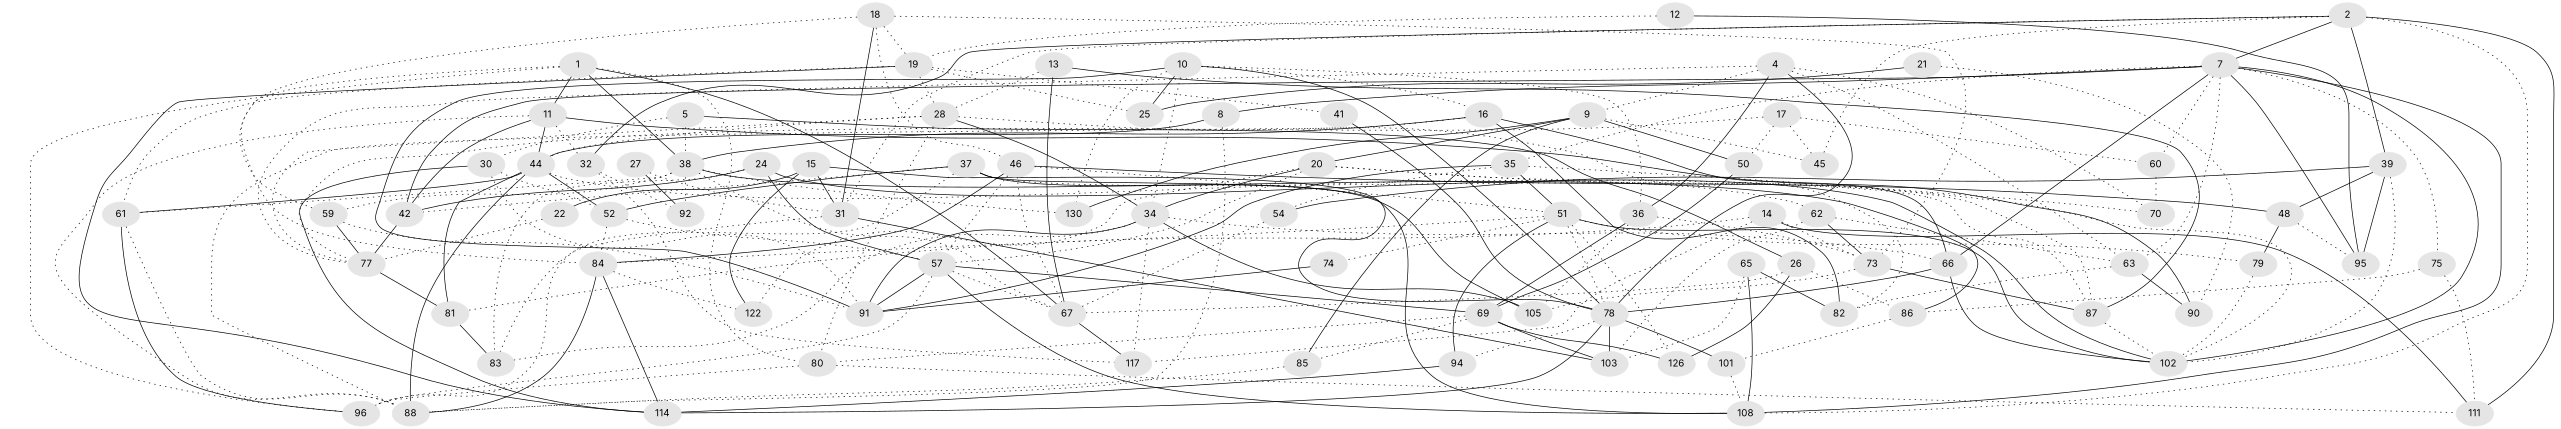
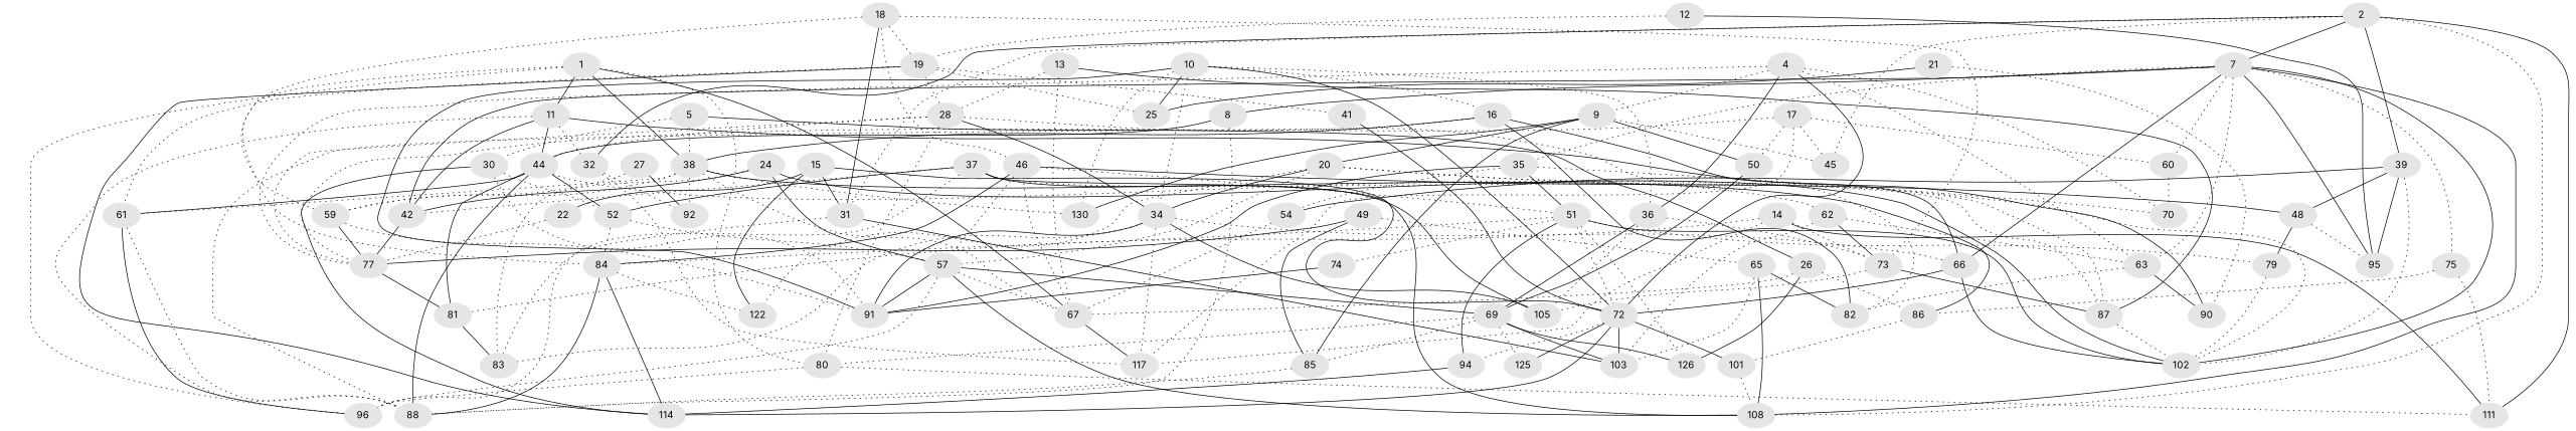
  graph {
    fontname=Inter
    node [color=gray90 fontname=Inter style=filled]
    edge [fontname=Inter style=dotted]
    1 [super="+23"]
    11 [super="+33"]
    38 [super="+134"]
    67 [super="+132"]
    80 [super="+113"]
    84 [super="+133"]
    96 [super="+97"]
    32
    42 [super="+107"]
    44 [super="+129"]
    88
    90
    61 [super="+99"]
    86 [super="+98"]
    130
    59
    92
    117
    111
    122
    114 [super="+120"]
    2 [super="+6"]
    7 [super="+72"]
    31 [super="+40"]
    39 [super="+89"]
    45
    108
    63 [super="+123"]
    8 [super="+110"]
    35 [super="+55"]
    60 [super="+64"]
    66 [super="+68"]
    75
    95
    102
    83
    103
    54
    48
    77 [super="+112"]
    101
    4 [super="+56"]
    9 [super="+127"]
    36 [super="+106"]
    70
-   78 [super="+131"]
+   78 [super="+131" label=72]
    20 [super="+47"]
    50
    85
    73 [super="+118"]
    105 [super="+115"]
    69 [super="+121"]
    82
    81
    94
+   125
    26 [super="+104"]
    126
    5
    30
    91 [super="+124"]
    52 [super="+76"]
    51 [super="+116"]
    62
    34 [super="+43"]
    87
    57 [super="+93"]
    10 [super="+71"]
    16 [super="+128"]
    25
    12
    19
    28 [super="+100"]
    41
    13
    14 [super="+58"]
    15
    22
    17 [super="+29"]
    18 [super="+109"]
    46 [super="+119"]
    21
    24
    27
    79
    74
    37 [super="+53"]
+   49
    65
    1 -- 11 [style=solid]
    1 -- 38 [style=solid]
    1 -- 67 [style=solid]
    1 -- 80
    1 -- 84
    1 -- 96
    11 -- 32
    11 -- 42 [style=solid]
    11 -- 44 [style=solid]
    11 -- 88
    11 -- 90 [style=solid]
    38 -- 67
    38 -- 61
    38 -- 86 [style=solid]
    38 -- 130
    38 -- 59
    38 -- 92
    67 -- 117 [style=solid]
    80 -- 96
    80 -- 111
    84 -- 88 [style=solid]
    84 -- 122
    84 -- 114 [style=solid]
    32 -- 92
    32 -- 117
    42 -- 77 [style=solid]
    44 -- 88 [style=solid]
    44 -- 61 [style=solid]
    44 -- 81 [style=solid]
    44 -- 52 [style=solid]
    44 -- 62
    61 -- 96 [style=solid]
    61 -- 88
    86 -- 101
    59 -- 77 [style=solid]
    59 -- 91
    2 -- 32 [style=solid]
    2 -- 111 [style=solid]
    2 -- 7 [style=solid]
    2 -- 31
    2 -- 39 [style=solid weight=2]
    2 -- 45
    2 -- 108
    7 -- 42 [style=solid]
    7 -- 108 [style=solid]
    7 -- 63
    7 -- 8 [style=solid]
    7 -- 35
    7 -- 60
    7 -- 66 [style=solid]
    7 -- 75
    7 -- 95 [style=solid]
    7 -- 102 [style=solid]
    31 -- 83
    31 -- 103 [style=solid]
    39 -- 95 [style=solid]
    39 -- 102
    39 -- 54 [style=solid]
    39 -- 48 [style=solid]
    63 -- 90 [style=solid]
    63 -- 82
    8 -- 44 [style=solid]
    8 -- 88
    35 -- 54
    35 -- 70
    35 -- 91 [style=solid]
    35 -- 51 [style=solid]
    60 -- 70
    66 -- 102 [style=solid]
    66 -- 78 [style=solid]
    75 -- 86
    75 -- 111
    54 -- 67
    48 -- 95
    48 -- 79 [style=solid]
    77 -- 81 [style=solid]
    101 -- 108
    4 -- 63
    4 -- 77
    4 -- 9
    4 -- 36 [style=solid]
    4 -- 70
    4 -- 78 [style=solid]
    9 -- 130 [style=solid]
    9 -- 45
    9 -- 20 [style=solid]
    9 -- 50 [style=solid]
    9 -- 85 [style=solid]
    36 -- 73
    36 -- 105
    36 -- 69 [style=solid]
    78 -- 114 [style=solid]
    78 -- 103 [style=solid]
    78 -- 101 [style=solid]
    78 -- 94
+   78 -- 125 [style=solid]
    20 -- 122
    20 -- 102
    20 -- 34 [style=solid]
    20 -- 87
    20 -- 57
    50 -- 69 [style=solid]
    85 -- 88
    73 -- 105
    73 -- 87 [style=solid]
    69 -- 80
    69 -- 103 [style=solid]
    69 -- 85
+   69 -- 125
    69 -- 126 [style=solid]
    81 -- 83 [style=solid]
    94 -- 114 [style=solid]
    26 -- 67
    26 -- 86
    26 -- 126 [style=solid]
    5 -- 38
    5 -- 26 [style=solid]
    5 -- 30
    30 -- 114 [style=solid]
    30 -- 91
    30 -- 52
    52 -- 84
    52 -- 57
    51 -- 84
    51 -- 102 [style=solid]
    51 -- 78
    51 -- 94 [style=solid]
    51 -- 126
    51 -- 79
    51 -- 74
    62 -- 63
    62 -- 103
    62 -- 73 [style=solid]
    34 -- 117
    34 -- 66
    34 -- 83
    34 -- 105 [style=solid]
    34 -- 91 [style=solid]
    87 -- 102
    57 -- 67
    57 -- 96
    57 -- 108 [style=solid]
    57 -- 69 [style=solid]
    57 -- 91 [style=solid]
    10 -- 130
    10 -- 36
    10 -- 78 [style=solid]
    10 -- 91 [style=solid]
    10 -- 34
    10 -- 16
    10 -- 25 [style=solid]
    16 -- 38 [style=solid]
    16 -- 88
    16 -- 66 [style=solid]
    16 -- 82 [style=solid]
    12 -- 95 [style=solid]
    12 -- 19
    19 -- 61
    19 -- 114 [style=solid]
    19 -- 25
    19 -- 28
    19 -- 41
    28 -- 80
    28 -- 44
    28 -- 77
    28 -- 82
    28 -- 34 [style=solid]
    41 -- 78 [style=solid]
-   13 -- 67 [style=solid]
+   13 -- 67
    13 -- 87 [style=solid]
    13 -- 28
    14 -- 117
    14 -- 111 [style=solid]
    14 -- 73
    14 -- 81
    15 -- 122 [style=solid]
    15 -- 31 [style=solid]
    15 -- 78 [style=solid]
    15 -- 22 [style=solid]
    22 -- 77
+   17 -- 117
    17 -- 45
    17 -- 60
    17 -- 77
    17 -- 50
    18 -- 59
    18 -- 31 [style=solid]
    18 -- 73
    18 -- 19
    18 -- 46
    46 -- 67
    46 -- 84 [style=solid]
    46 -- 48 [style=solid]
    46 -- 51
    46 -- 57
    21 -- 90
    21 -- 25 [style=solid]
    24 -- 42 [style=solid]
    24 -- 102 [style=solid]
    24 -- 83
    24 -- 57 [style=solid]
    27 -- 92 [style=solid]
-   27 -- 31
+   27 -- 59
    79 -- 102
    74 -- 91 [style=solid]
    37 -- 96
    37 -- 42
    37 -- 108 [style=solid]
    37 -- 105 [style=solid]
    37 -- 52 [style=solid]
    37 -- 87
+   49 -- 77 [style=solid]
+   49 -- 85 [style=solid]
+   49 -- 65
    65 -- 108 [style=solid]
    65 -- 103
    65 -- 82 [style=solid]
  }
